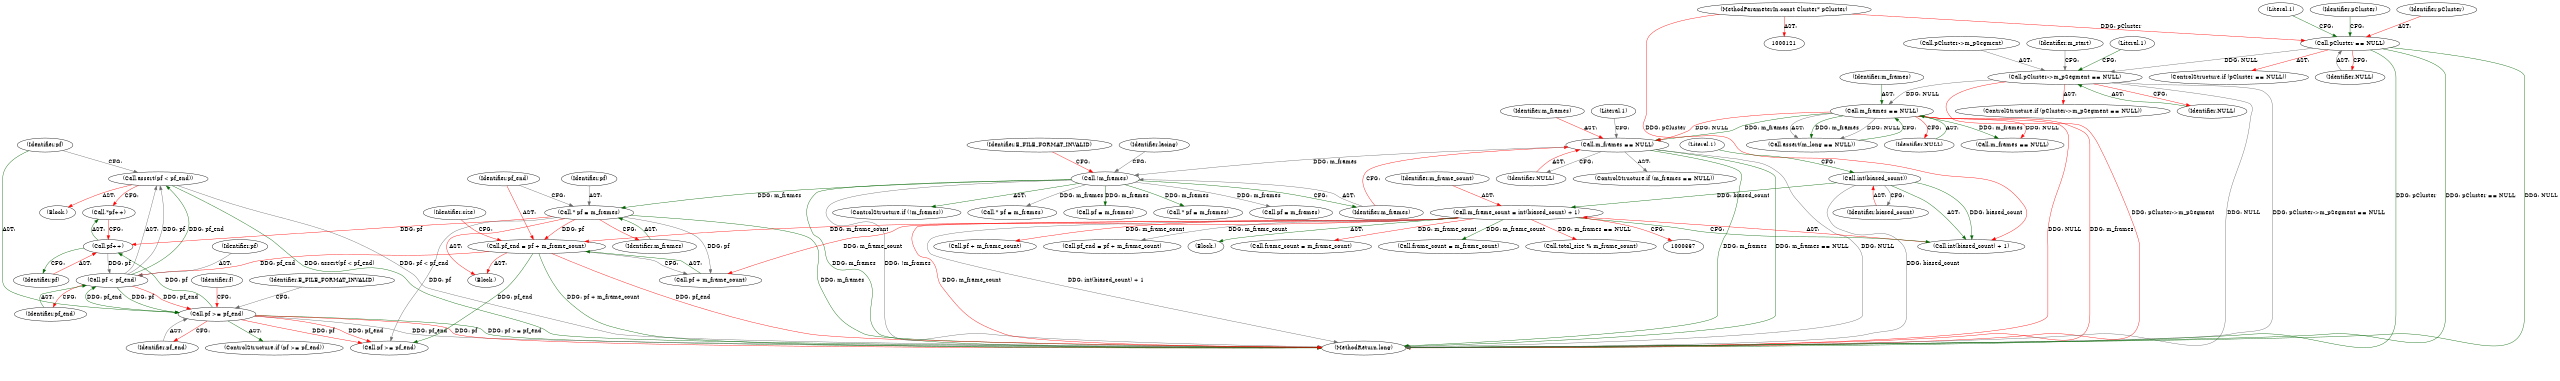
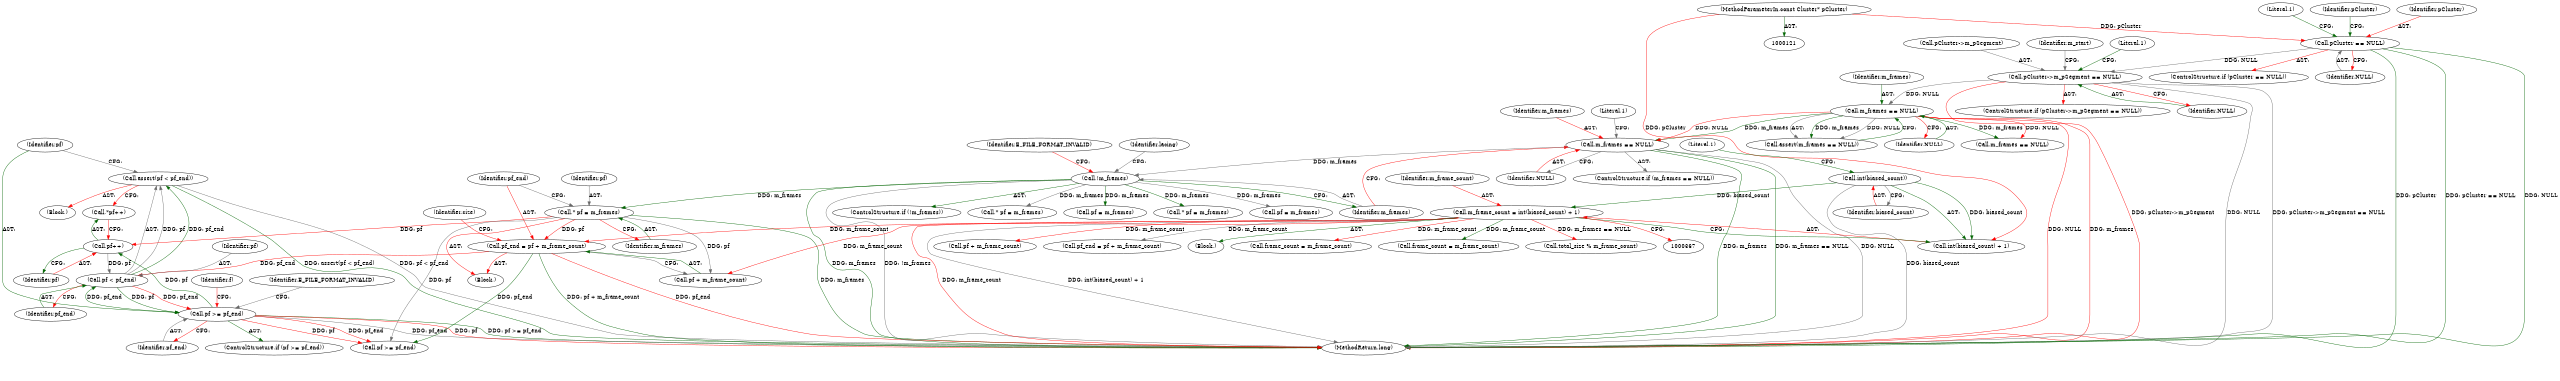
  digraph {
    edge [color=red]
    n1 [label="(Call,assert(pf < pf_end))"]
    n2 [label="(Block,)"]
    n3 [label="(MethodReturn,long)"]
    n4 [label="(Call,*pf++)"]
    n5 [label="(Call,pf < pf_end)"]
    n6 [label="(Call,pf >= pf_end)"]
    n7 [label="(Identifier,pf_end)"]
    n8 [label="(Call,pf++)"]
    n9 [label="(ControlStructure,if (pf >= pf_end))"]
    n10 [label="(Identifier,pf_end)"]
    n11 [label="(Call,pf >= pf_end)"]
    n12 [label="(Identifier,pf)"]
    n13 [label="(Call,* pf = m_frames)"]
    n14 [label="(Call,pf_end = pf + m_frame_count)"]
    n15 [label="(Block,)"]
    n16 [label="(Call,pf + m_frame_count)"]
    n17 [label="(Identifier,m_frames)"]
    n18 [label="(Call,!m_frames)"]
    n19 [label="(ControlStructure,if (!m_frames))"]
    n20 [label="(Call,* pf = m_frames)"]
    n21 [label="(Call,pf = m_frames)"]
    n22 [label="(Identifier,m_frames)"]
    n23 [label="(Call,* pf = m_frames)"]
    n24 [label="(Call,pf = m_frames)"]
    n25 [label="(Call,m_frames == NULL)"]
    n26 [label="(Identifier,NULL)"]
    n27 [label="(ControlStructure,if (m_frames == NULL))"]
    n28 [label="(Call,m_frames == NULL)"]
-   n29 [label="(Call,assert(m_long == NULL))"]
+   n29 [label="(Call,assert(m_frames == NULL))"]
    n30 [label="(Identifier,NULL)"]
    n31 [label="(Call,m_frames == NULL)"]
    n32 [label="(Call,pCluster->m_pSegment == NULL)"]
    n33 [label="(ControlStructure,if (pCluster->m_pSegment == NULL))"]
    n34 [label="(Identifier,NULL)"]
    n35 [label="(Call,pCluster == NULL)"]
    n36 [label="(ControlStructure,if (pCluster == NULL))"]
    n37 [label="(Identifier,NULL)"]
    n38 [label="(MethodParameterIn,const Cluster* pCluster)"]
    1000121
    n40 [label="(Call,int(biased_count) + 1)"]
    n41 [label="(Call,m_frame_count = int(biased_count) + 1)"]
    n42 [label="(Call,pf + m_frame_count)"]
    n43 [label="(Call,pf_end = pf + m_frame_count)"]
    n44 [label="(Block,)"]
    n45 [label="(Call,frame_count = m_frame_count)"]
    n46 [label="(Call,frame_count = m_frame_count)"]
    n47 [label="(Call,total_size % m_frame_count)"]
    1000367
    n49 [label="(Call,int(biased_count))"]
    n50 [label="(Identifier,biased_count)"]
    n51 [label="(Call,pCluster->m_pSegment)"]
    n52 [label="(Identifier,m_frame_count)"]
    n53 [label="(Identifier,pf)"]
    n54 [label="(Identifier,lacing)"]
    n55 [label="(Identifier,pCluster)"]
    n56 [label="(Identifier,pf)"]
    n57 [label="(Identifier,size)"]
    n58 [label="(Literal,1)"]
    n59 [label="(Identifier,m_start)"]
    n60 [label="(Identifier,pCluster)"]
    n61 [label="(Literal,1)"]
    n62 [label="(Identifier,E_FILE_FORMAT_INVALID)"]
    n63 [label="(Literal,1)"]
    n64 [label="(Identifier,m_frames)"]
    n65 [label="(Identifier,pf)"]
    n66 [label="(Identifier,m_frames)"]
    n67 [label="(Literal,1)"]
    n68 [label="(Identifier,pf_end)"]
    n69 [label="(Identifier,f)"]
    n70 [label="(Identifier,E_FILE_FORMAT_INVALID)"]
    n1 -> n2 [label="AST: "]
    n1 -> n3 [color=darkgreen label="DDG: assert(pf < pf_end)"]
    n1 -> n3 [color=gray40 label="DDG: pf < pf_end"]
    n1 -> n4 [label="CFG: "]
    n4 -> n8 [label="CFG: "]
    n5 -> n1 [color=gray40 label="AST: "]
    n5 -> n1 [color=gray40 label="DDG: pf"]
    n5 -> n1 [color=darkgreen label="DDG: pf_end"]
    n5 -> n6 [color=darkgreen label="DDG: pf"]
    n5 -> n6 [label="DDG: pf_end"]
    n5 -> n7 [label="CFG: "]
    n6 -> n3 [color=darkgreen label="DDG: pf >= pf_end"]
    n6 -> n3 [color=gray40 label="DDG: pf_end"]
    n6 -> n3 [label="DDG: pf"]
    n6 -> n5 [color=darkgreen label="DDG: pf_end"]
    n6 -> n8 [color=darkgreen label="DDG: pf"]
    n6 -> n9 [color=darkgreen label="AST: "]
    n6 -> n10 [label="CFG: "]
    n6 -> n11 [label="DDG: pf"]
    n6 -> n11 [label="DDG: pf_end"]
    n7 -> n5 [color=darkgreen label="AST: "]
    n8 -> n4 [color=darkgreen label="AST: "]
    n8 -> n5 [color=gray40 label="DDG: pf"]
    n8 -> n12 [color=darkgreen label="CFG: "]
    n10 -> n6 [color=gray40 label="AST: "]
    n12 -> n8 [label="AST: "]
    n13 -> n3 [color=darkgreen label="DDG: m_frames"]
    n13 -> n8 [label="DDG: pf"]
    n13 -> n11 [color=gray40 label="DDG: pf"]
    n13 -> n14 [label="DDG: pf"]
    n13 -> n15 [label="AST: "]
    n13 -> n16 [color=gray40 label="DDG: pf"]
    n13 -> n17 [label="CFG: "]
    n14 -> n3 [color=darkgreen label="DDG: pf + m_frame_count"]
    n14 -> n3 [label="DDG: pf_end"]
    n14 -> n5 [label="DDG: pf_end"]
    n14 -> n11 [color=darkgreen label="DDG: pf_end"]
    n14 -> n15 [label="AST: "]
    n14 -> n16 [color=gray40 label="CFG: "]
    n16 -> n14 [color=darkgreen label="AST: "]
    n17 -> n13 [color=darkgreen label="AST: "]
    n18 -> n3 [color=darkgreen label="DDG: m_frames"]
    n18 -> n3 [color=gray40 label="DDG: !m_frames"]
    n18 -> n13 [color=darkgreen label="DDG: m_frames"]
    n18 -> n19 [color=darkgreen label="AST: "]
    n18 -> n20 [color=gray40 label="DDG: m_frames"]
    n18 -> n21 [color=darkgreen label="DDG: m_frames"]
    n18 -> n22 [color=darkgreen label="CFG: "]
    n18 -> n23 [color=darkgreen label="DDG: m_frames"]
    n18 -> n24 [color=gray40 label="DDG: m_frames"]
    n22 -> n18 [color=gray40 label="AST: "]
    n22 -> n25 [label="CFG: "]
    n25 -> n3 [color=darkgreen label="DDG: m_frames"]
    n25 -> n3 [color=darkgreen label="DDG: m_frames == NULL"]
    n25 -> n3 [color=gray40 label="DDG: NULL"]
    n25 -> n18 [color=gray40 label="DDG: m_frames"]
    n25 -> n26 [color=gray40 label="CFG: "]
    n25 -> n27 [color=gray40 label="AST: "]
    n26 -> n25 [label="AST: "]
    n28 -> n3 [label="DDG: NULL"]
    n28 -> n3 [label="DDG: m_frames"]
    n28 -> n25 [color=darkgreen label="DDG: m_frames"]
    n28 -> n25 [label="DDG: NULL"]
    n28 -> n29 [color=gray40 label="AST: "]
    n28 -> n29 [color=darkgreen label="DDG: m_frames"]
    n28 -> n29 [color=gray40 label="DDG: NULL"]
    n28 -> n30 [label="CFG: "]
    n28 -> n31 [color=darkgreen label="DDG: m_frames"]
    n28 -> n31 [label="DDG: NULL"]
    n29 -> n28 [color=darkgreen label="CFG: "]
    n30 -> n28 [color=darkgreen label="AST: "]
    n32 -> n3 [color=gray40 label="DDG: pCluster->m_pSegment == NULL"]
    n32 -> n3 [label="DDG: pCluster->m_pSegment"]
    n32 -> n3 [color=gray40 label="DDG: NULL"]
    n32 -> n28 [color=gray40 label="DDG: NULL"]
    n32 -> n33 [label="AST: "]
    n32 -> n34 [label="CFG: "]
    n34 -> n32 [color=darkgreen label="AST: "]
    n35 -> n3 [color=darkgreen label="DDG: pCluster"]
    n35 -> n3 [color=darkgreen label="DDG: pCluster == NULL"]
    n35 -> n3 [color=darkgreen label="DDG: NULL"]
    n35 -> n32 [color=gray40 label="DDG: NULL"]
    n35 -> n36 [label="AST: "]
    n35 -> n37 [label="CFG: "]
    n37 -> n35 [color=gray40 label="AST: "]
    n38 -> n35 [label="DDG: pCluster"]
-   n38 -> 1000121 [label="AST: "]
+   n38 -> 1000121 [color=darkgreen label="AST: "]
    n38 -> n40 [label="DDG: pCluster"]
    n40 -> n41 [label="AST: "]
    n41 -> n3 [label="DDG: m_frame_count"]
    n41 -> n3 [color=gray40 label="DDG: int(biased_count) + 1"]
    n41 -> n14 [label="DDG: m_frame_count"]
    n41 -> n16 [label="DDG: m_frame_count"]
    n41 -> n40 [color=darkgreen label="CFG: "]
    n41 -> n42 [label="DDG: m_frame_count"]
    n41 -> n43 [color=gray40 label="DDG: m_frame_count"]
    n41 -> n44 [color=darkgreen label="AST: "]
    n41 -> n45 [label="DDG: m_frame_count"]
    n41 -> n46 [color=darkgreen label="DDG: m_frame_count"]
    n41 -> n47 [label="DDG: m_frames == NULL"]
    n41 -> 1000367 [label="CFG: "]
    n49 -> n3 [color=gray40 label="DDG: biased_count"]
    n49 -> n40 [color=darkgreen label="AST: "]
    n49 -> n40 [color=darkgreen label="DDG: biased_count"]
    n49 -> n41 [color=darkgreen label="DDG: biased_count"]
    n49 -> n50 [color=gray40 label="CFG: "]
    n50 -> n49 [label="AST: "]
    n51 -> n32 [color=gray40 label="AST: "]
    n52 -> n41 [label="AST: "]
    n53 -> n5 [color=gray40 label="AST: "]
    n54 -> n18 [color=gray40 label="CFG: "]
    n55 -> n35 [color=darkgreen label="CFG: "]
    n56 -> n13 [color=gray40 label="AST: "]
    n57 -> n14 [label="CFG: "]
    n58 -> n25 [color=gray40 label="CFG: "]
    n59 -> n32 [color=gray40 label="CFG: "]
    n60 -> n35 [label="AST: "]
    n61 -> n35 [color=darkgreen label="CFG: "]
    n62 -> n18 [label="CFG: "]
    n63 -> n32 [color=darkgreen label="CFG: "]
    n64 -> n25 [label="AST: "]
    n65 -> n1 [color=gray40 label="CFG: "]
    n65 -> n6 [color=darkgreen label="AST: "]
    n66 -> n28 [color=darkgreen label="AST: "]
    n67 -> n49 [color=darkgreen label="CFG: "]
    n68 -> n13 [color=gray40 label="CFG: "]
    n68 -> n14 [label="AST: "]
    n69 -> n6 [label="CFG: "]
    n70 -> n6 [color=gray40 label="CFG: "]
  }
